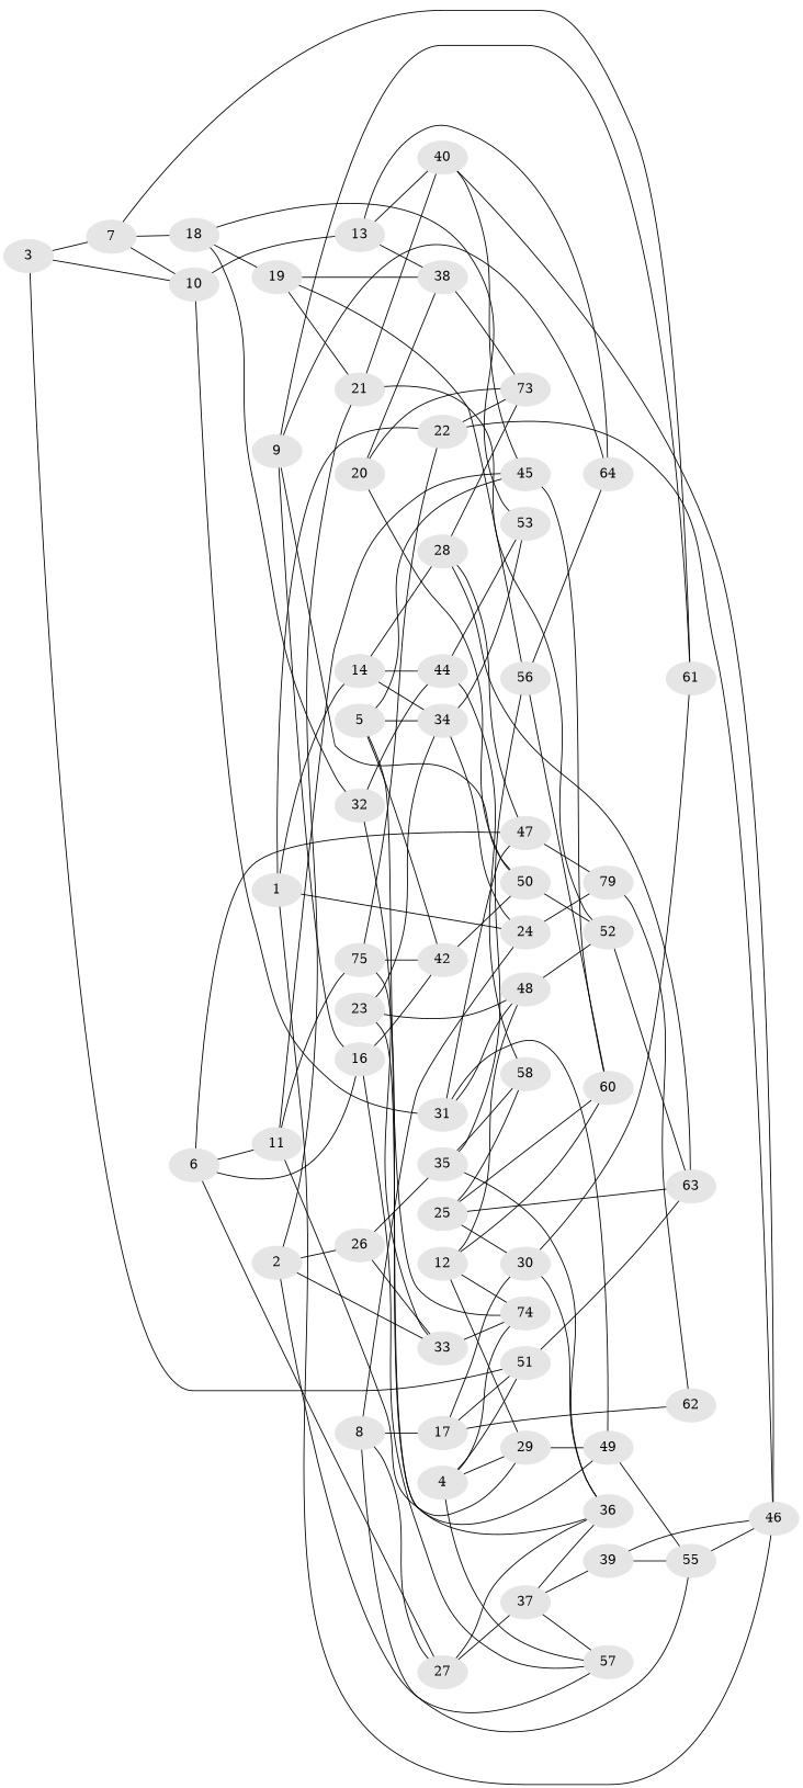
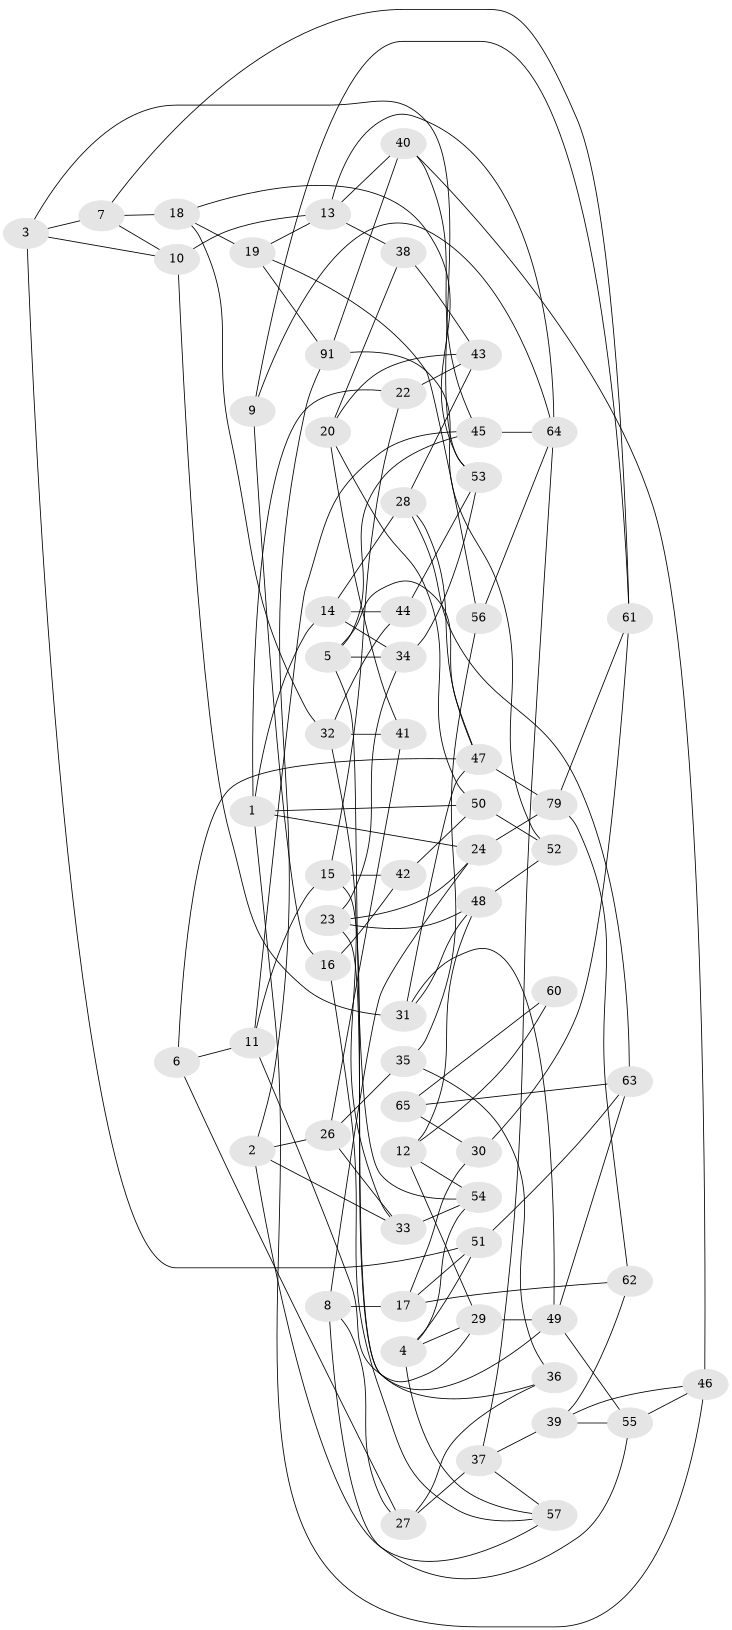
  graph {
    rankdir=LR
    node [color=gray90 style=filled]
    1
    14
    22
    24
    46
    34
    28
    44
-   43 [label=73]
+   43
    n10 [label=79]
    2
-   21
+   21 [label=91]
    26
    33
    57
    40
    52
+   41
    35
-   54 [label=74]
+   54
    3
    7
    10
    51
    53
    18
    61
    13
    31
    63
    4
    29
    49
    5
    42
    45
    50
    60
    6
    11
    16
    27
    47
-   15 [label=75]
+   15
    36
    37
    19
    32
    8
    17
    55
    30
    62
    9
    64
    38
    48
    12
-   58
    56
    20
    23
-   25
+   25 [label=65]
    39
    1 -- 14
    1 -- 22
    1 -- 24
    1 -- 46
    14 -- 34
    14 -- 28
    14 -- 44
-   22 -- 46
    22 -- 43
    24 -- n10
    34 -- 53
    28 -- 43
    28 -- 63
    28 -- 47
    44 -- 53
-   44 -- 58
+   n10 -- 61
    n10 -- 62
    2 -- 21
    2 -- 26
    2 -- 33
    2 -- 57
    21 -- 40
    21 -- 52
    26 -- 33
+   26 -- 41
    26 -- 35
    33 -- 54
    40 -- 46
    40 -- 45
-   52 -- 63
+   49 -- 63
    35 -- 36
-   35 -- 58
    35 -- 56
    3 -- 7
    3 -- 10
    3 -- 51
+   3 -- 53
    7 -- 10
    7 -- 18
    7 -- 61
    10 -- 13
    10 -- 31
    51 -- 63
    18 -- 53
    18 -- 19
    18 -- 32
    13 -- 40
    13 -- 64
    13 -- 38
    31 -- 49
    31 -- 47
    31 -- 48
    4 -- 57
    4 -- 54
    4 -- 51
    4 -- 29
    29 -- 49
    49 -- 55
    5 -- 34
    5 -- 54
-   5 -- 42
+   5 -- 47
    5 -- 45
    42 -- 50
-   45 -- 60
+   45 -- 64
    50 -- 52
    6 -- 11
-   6 -- 16
    6 -- 27
    6 -- 47
    11 -- 29
    11 -- 45
    11 -- 15
    16 -- 57
    16 -- 42
    27 -- 36
    27 -- 37
    47 -- n10
    15 -- 22
    15 -- 42
    15 -- 36
    37 -- 57
-   37 -- 36
+   37 -- 64
    37 -- 39
    19 -- 21
-   19 -- 38
+   19 -- 13
    19 -- 56
    32 -- 44
    32 -- 33
+   32 -- 41
    8 -- 24
    8 -- 27
    8 -- 17
    8 -- 55
    17 -- 51
    17 -- 30
    17 -- 62
    55 -- 46
    30 -- 61
-   30 -- 36
    9 -- 61
-   9 -- 50
+   1 -- 50
    9 -- 16
    9 -- 64
    38 -- 43
    48 -- 52
    12 -- 54
    12 -- 29
    12 -- 60
    12 -- 48
-   56 -- 60
    56 -- 64
    20 -- 43
+   20 -- 41
    20 -- 50
    20 -- 38
-   34 -- 24
+   23 -- 24
    23 -- 34
    23 -- 49
    23 -- 48
    25 -- 63
    25 -- 60
    25 -- 30
-   25 -- 58
    39 -- 46
    39 -- 55
+   39 -- 62
  }
